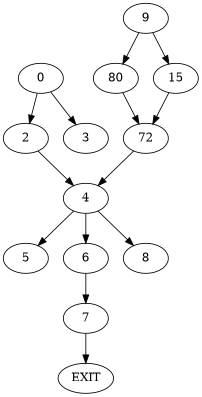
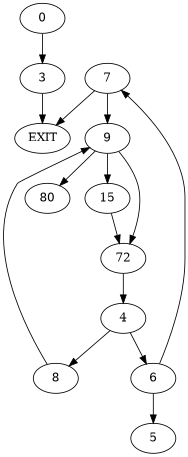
  digraph {
    n1 [label=0]
-   2
    3
    n4 [label=EXIT]
    4
    5
    6
    8
    7
    9
    n11 [label=80]
    n12 [label=15]
    n13 [label=72]
-   n1 -> 2
    n1 -> 3
-   2 -> 4
-   4 -> 5
+   3 -> n4
+   6 -> 5
    4 -> 6
    4 -> 8
    6 -> 7
+   8 -> 9
    7 -> n4
+   7 -> 9
    9 -> n11
    9 -> n12
-   n11 -> n13
+   9 -> n13
    n12 -> n13
    n13 -> 4
  }
